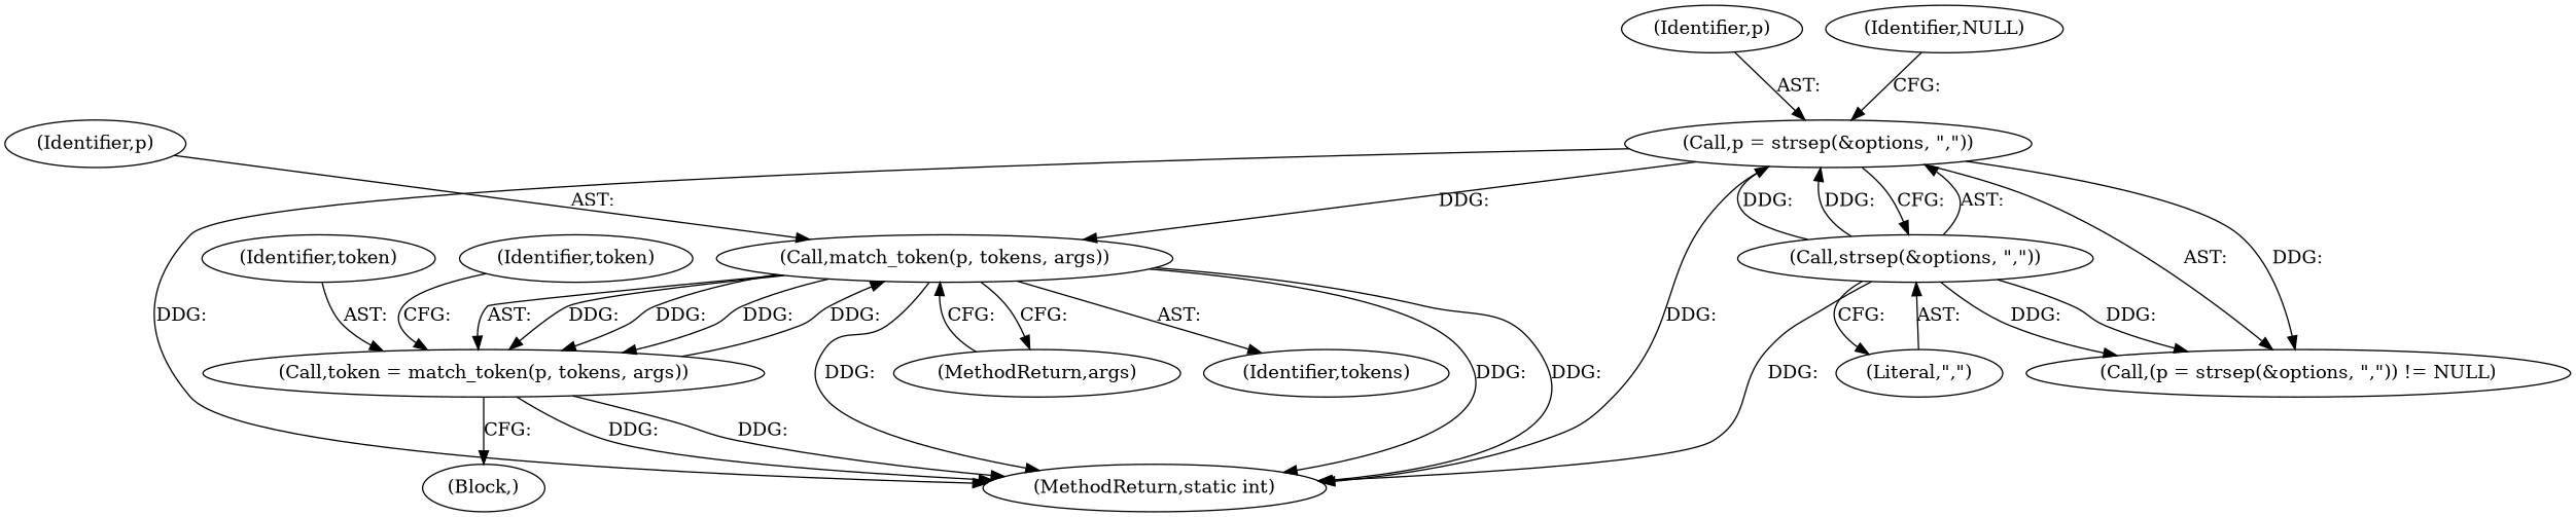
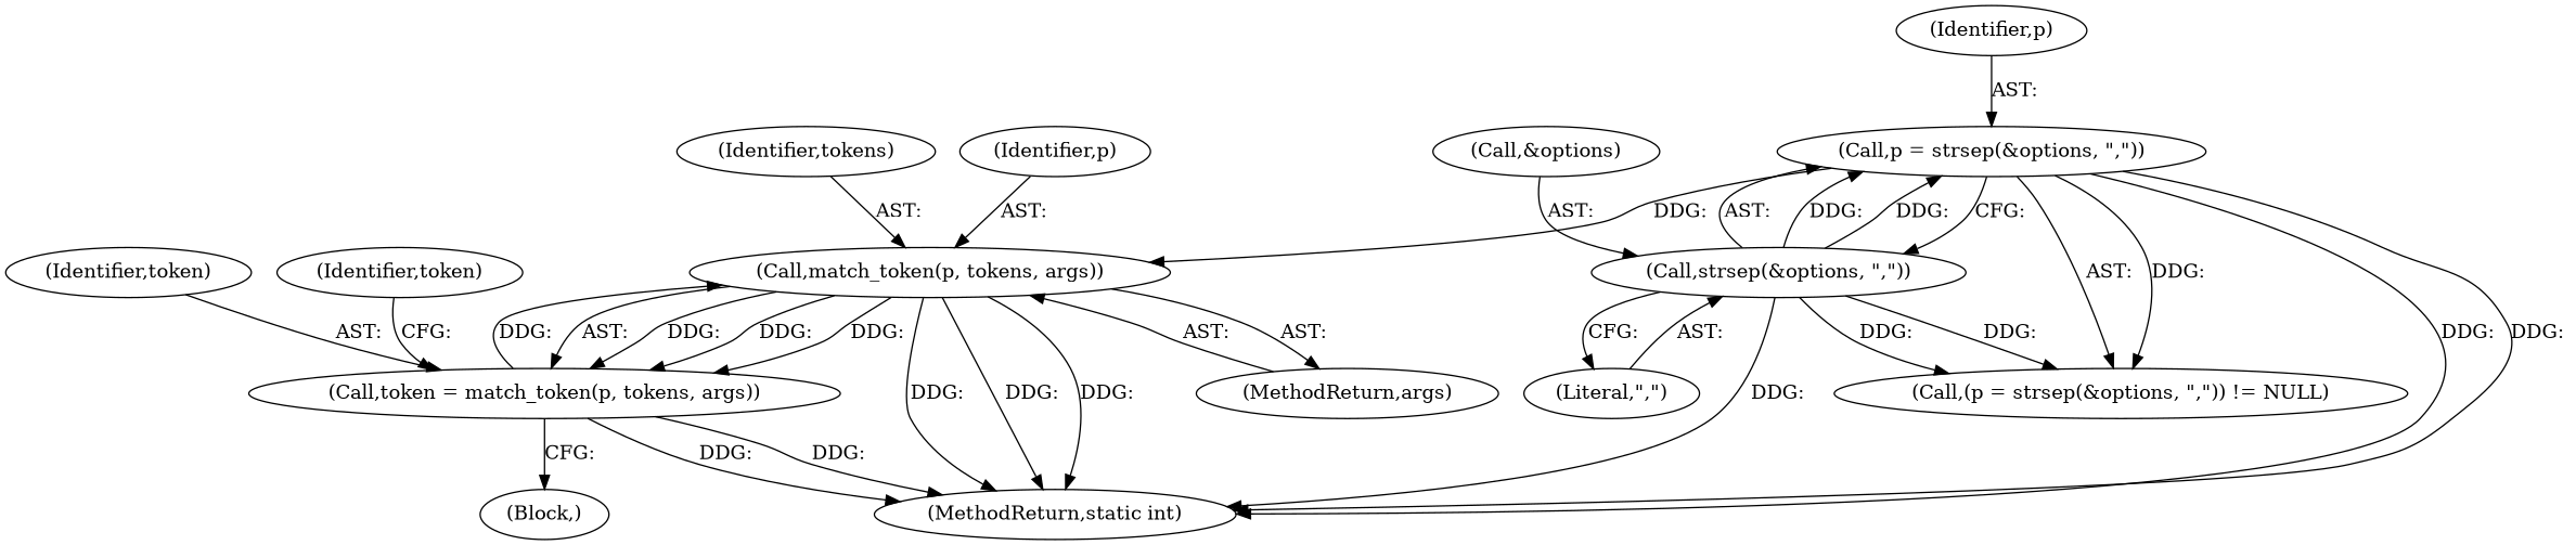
  digraph {
    n1 [label="(Call,match_token(p, tokens, args))"]
    n2 [label="(Call,token = match_token(p, tokens, args))"]
    n3 [label="(MethodReturn,args)"]
    n4 [label="(MethodReturn,static int)"]
    n5 [label="(Block,)"]
    n6 [label="(Call,p = strsep(&options, \",\"))"]
    n7 [label="(Call,strsep(&options, \",\"))"]
    n8 [label="(Call,(p = strsep(&options, \",\")) != NULL)"]
    n9 [label="(Literal,\",\")"]
    n10 [label="(Identifier,p)"]
    n11 [label="(Identifier,token)"]
    n12 [label="(Identifier,token)"]
    n13 [label="(Identifier,tokens)"]
+   n14 [label="(Call,&options)"]
    n15 [label="(Identifier,p)"]
-   n16 [label="(Identifier,NULL)"]
    n1 -> n2 [label="AST: "]
    n1 -> n2 [label="DDG: "]
    n1 -> n2 [label="DDG: "]
    n1 -> n2 [label="DDG: "]
-   n1 -> n3 [label="CFG: "]
+   n1 -> n3 [label="AST: "]
    n1 -> n4 [label="DDG: "]
    n1 -> n4 [label="DDG: "]
    n1 -> n4 [label="DDG: "]
    n2 -> n1 [label="DDG: "]
    n2 -> n4 [label="DDG: "]
    n2 -> n4 [label="DDG: "]
    n2 -> n5 [label="CFG: "]
-   n3 -> n1 [label="CFG: "]
+   n3 -> n1 [label="AST: "]
    n6 -> n1 [label="DDG: "]
    n6 -> n4 [label="DDG: "]
    n6 -> n4 [label="DDG: "]
    n6 -> n7 [label="CFG: "]
    n6 -> n8 [label="AST: "]
    n6 -> n8 [label="DDG: "]
    n7 -> n4 [label="DDG: "]
    n7 -> n6 [label="AST: "]
    n7 -> n6 [label="DDG: "]
    n7 -> n6 [label="DDG: "]
    n7 -> n8 [label="DDG: "]
    n7 -> n8 [label="DDG: "]
    n7 -> n9 [label="CFG: "]
    n9 -> n7 [label="AST: "]
    n10 -> n6 [label="AST: "]
    n11 -> n2 [label="AST: "]
    n12 -> n2 [label="CFG: "]
-   n1 -> n13 [label="AST: "]
+   n13 -> n1 [label="AST: "]
+   n14 -> n7 [label="AST: "]
    n15 -> n1 [label="AST: "]
-   n16 -> n6 [label="CFG: "]
  }
